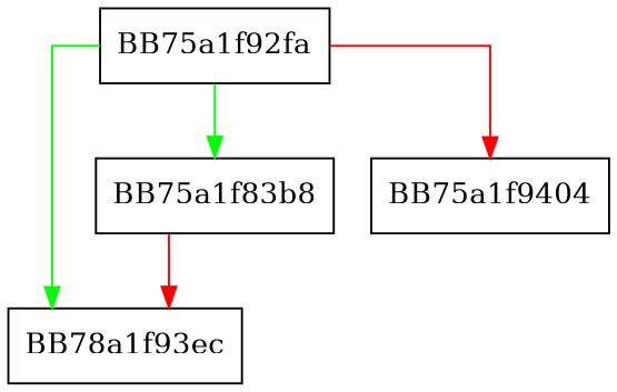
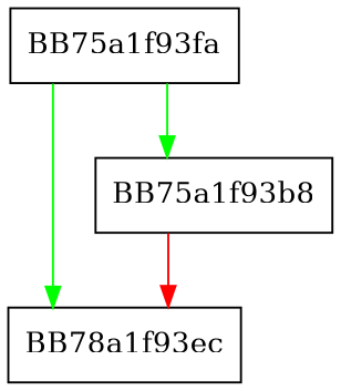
  digraph {
    splines=ortho
    node [shape=box]
    edge [color=red]
    n1 [label=BB78a1f93ec]
-   BB75a1f93b8 [label=BB75a1f83b8]
-   BB75a1f93fa [label=BB75a1f92fa]
-   BB75a1f9404
+   BB75a1f93b8
+   BB75a1f93fa
    BB75a1f93b8 -> n1
    BB75a1f93fa -> n1 [color=green]
    BB75a1f93fa -> BB75a1f93b8 [color=green]
-   BB75a1f93fa -> BB75a1f9404
  }
